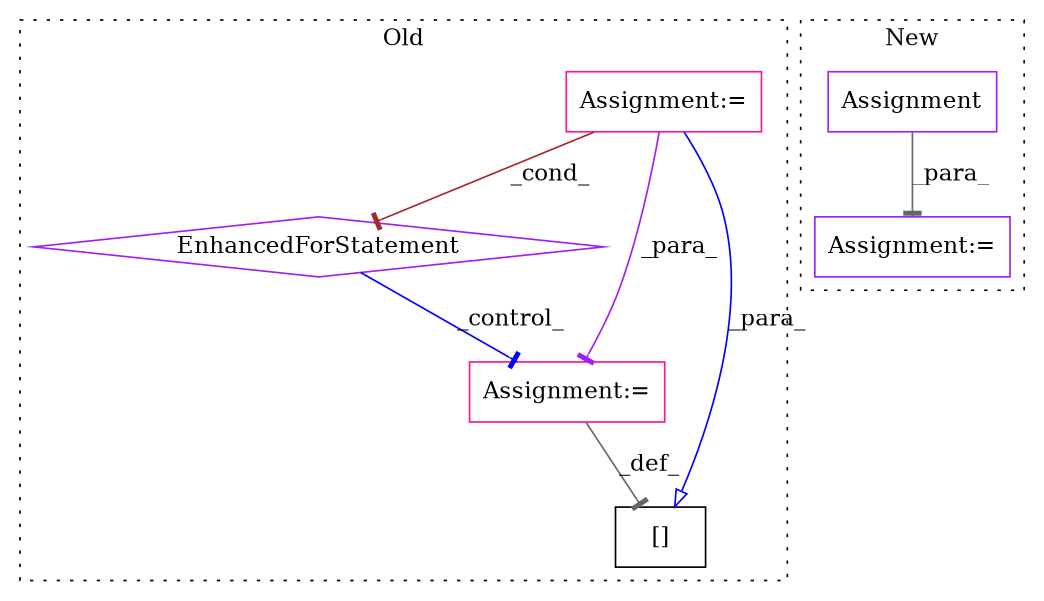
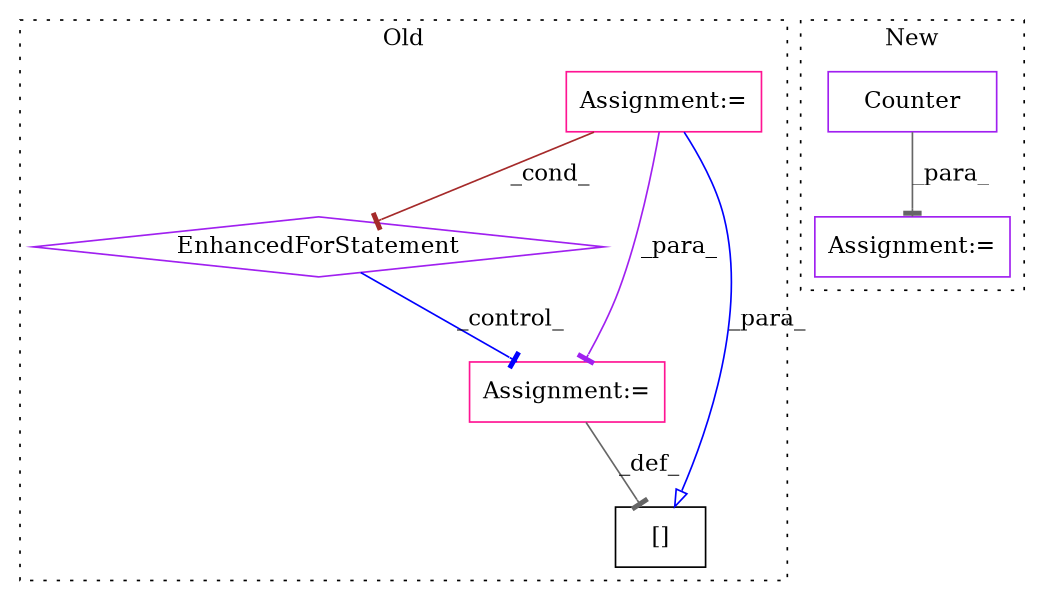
  digraph {
    node [a=7 l="53,2" s="2822,2894" shape=box color=purple]
    edge [color=blue arrowhead=tee]
    n1 [a=70 label=EnhancedForStatement shape=diamond]
    n2 [label="Assignment:=" color=deeppink]
    n3 [l=2 label="Assignment:=" s=2961 color=deeppink]
    n4 [a=2 l="12,1" label="[]" s="2943,2960" color=black]
-   n5 [a=32 l="8,1" label=Assignment s="2859,2874"]
+   n5 [a=32 l="8,1" label=Counter s="2859,2874"]
    n6 [l=1 label="Assignment:=" s=2954]
    subgraph cluster_1 {
      label=Old
      style=dotted
      n1
      n2
      n3
      n4
    }
    subgraph cluster_2 {
      label=New
      style=dotted
      n5
      n6
    }
    n1 -> n3 [label=_control_]
    n2 -> n1 [label=_cond_ color=brown]
    n2 -> n3 [label=_para_ color=purple]
    n2 -> n4 [label=_para_ arrowhead=onormal]
    n3 -> n4 [label=_def_ color=gray40]
    n5 -> n6 [label=_para_ color=gray40]
  }
